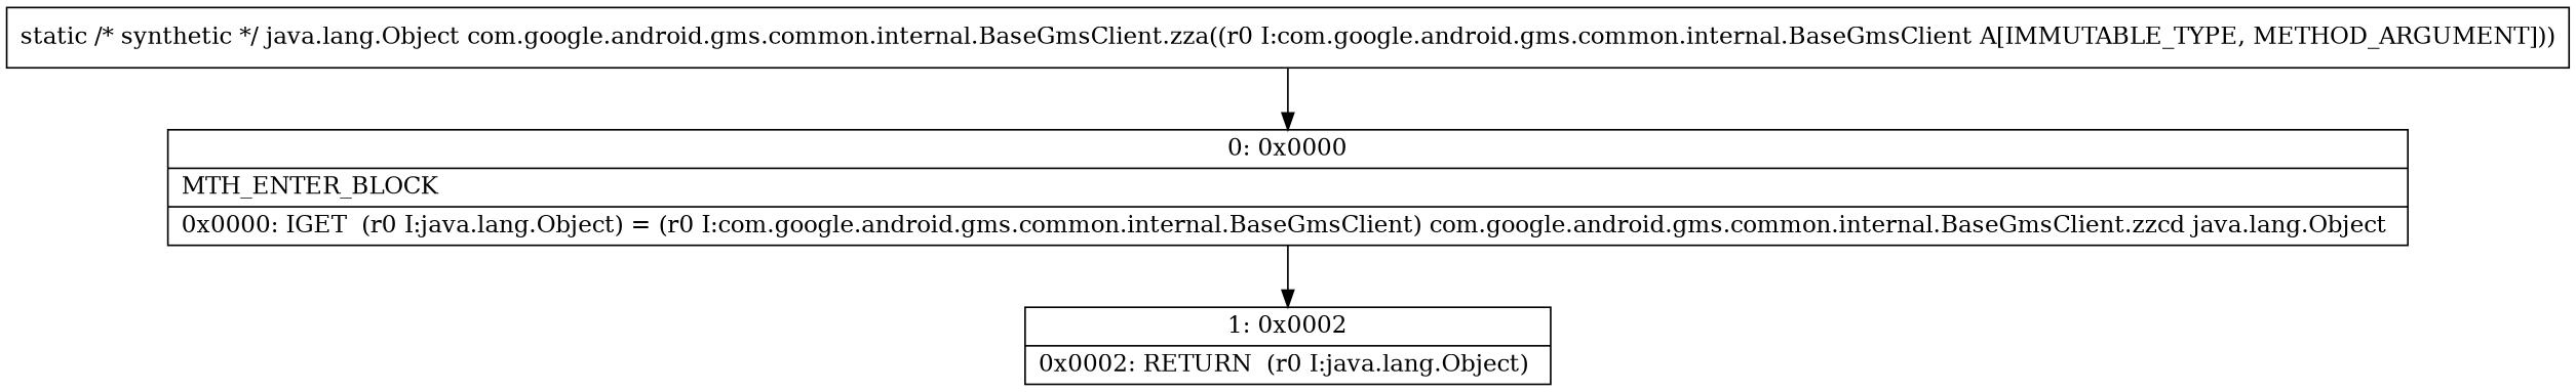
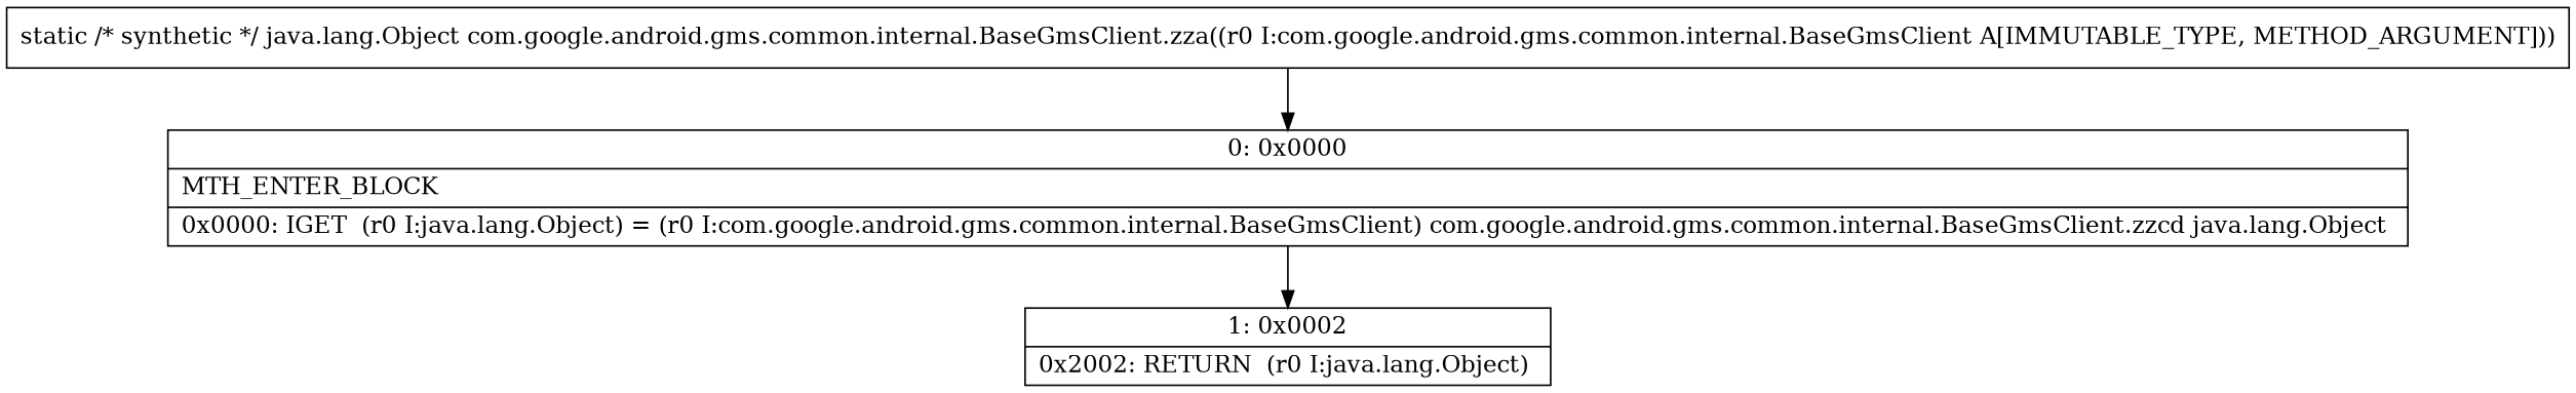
  digraph {
    node [shape=record]
    n1 [label="{0\:\ 0x0000|MTH_ENTER_BLOCK\l|0x0000: IGET  (r0 I:java.lang.Object) = (r0 I:com.google.android.gms.common.internal.BaseGmsClient) com.google.android.gms.common.internal.BaseGmsClient.zzcd java.lang.Object \l}"]
-   n2 [label="{1\:\ 0x0002|0x0002: RETURN  (r0 I:java.lang.Object) \l}"]
+   n2 [label="{1\:\ 0x0002|0x2002: RETURN  (r0 I:java.lang.Object) \l}"]
    n3 [label="{static \/* synthetic *\/ java.lang.Object com.google.android.gms.common.internal.BaseGmsClient.zza((r0 I:com.google.android.gms.common.internal.BaseGmsClient A[IMMUTABLE_TYPE, METHOD_ARGUMENT])) }"]
    n1 -> n2
    n3 -> n1
  }
